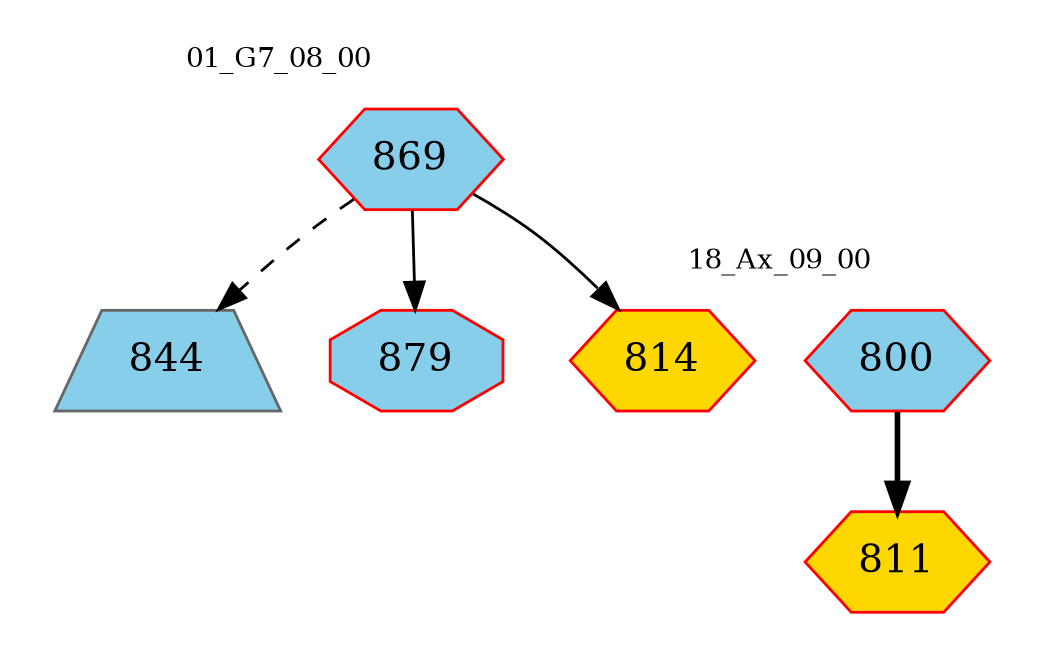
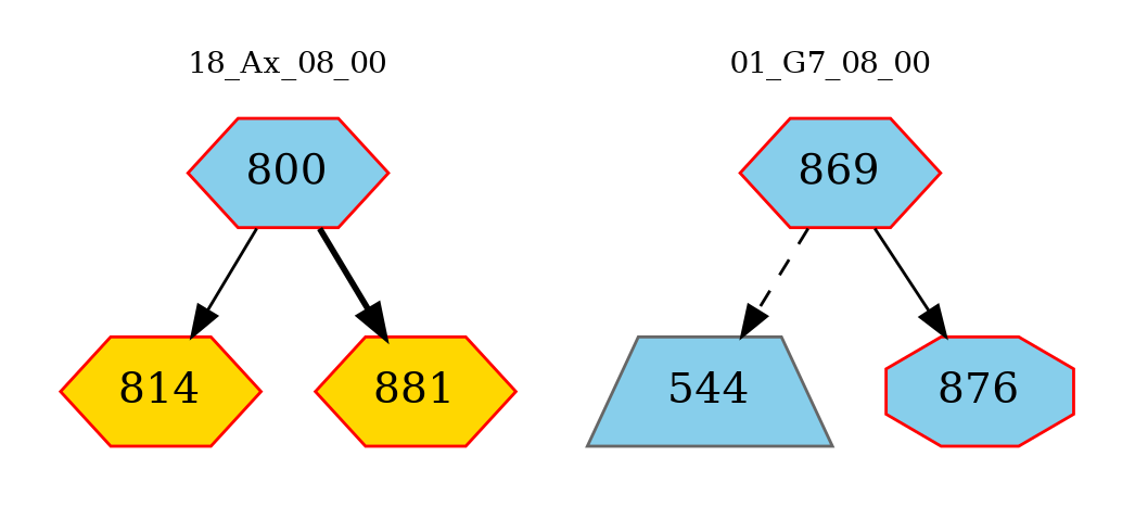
  digraph {
    node [color=red fillcolor=skyblue shape=hexagon style=filled]
    edge [color=black style=solid]
    n1 [label=800]
    n2 [fillcolor=gold label=814]
-   n3 [fillcolor=gold label=811]
+   n3 [fillcolor=gold label=881]
    n4 [label=869]
-   n5 [color=gray40 label=844 shape=trapezium]
-   n6 [label=879 shape=octagon]
+   n5 [color=gray40 label=544 shape=trapezium]
+   n6 [label=876 shape=octagon]
    subgraph cluster_1 {
      color=white
      fontsize=10
-     label="18_Ax_09_00"
+     label="18_Ax_08_00"
      n1
      n2
      n3
    }
    subgraph cluster_2 {
      color=white
      fontsize=10
      label="01_G7_08_00"
      n4
      n5
      n6
    }
-   n4 -> n2
+   n1 -> n2
    n1 -> n3 [style=bold]
    n4 -> n5 [style=dashed]
    n4 -> n6
  }
